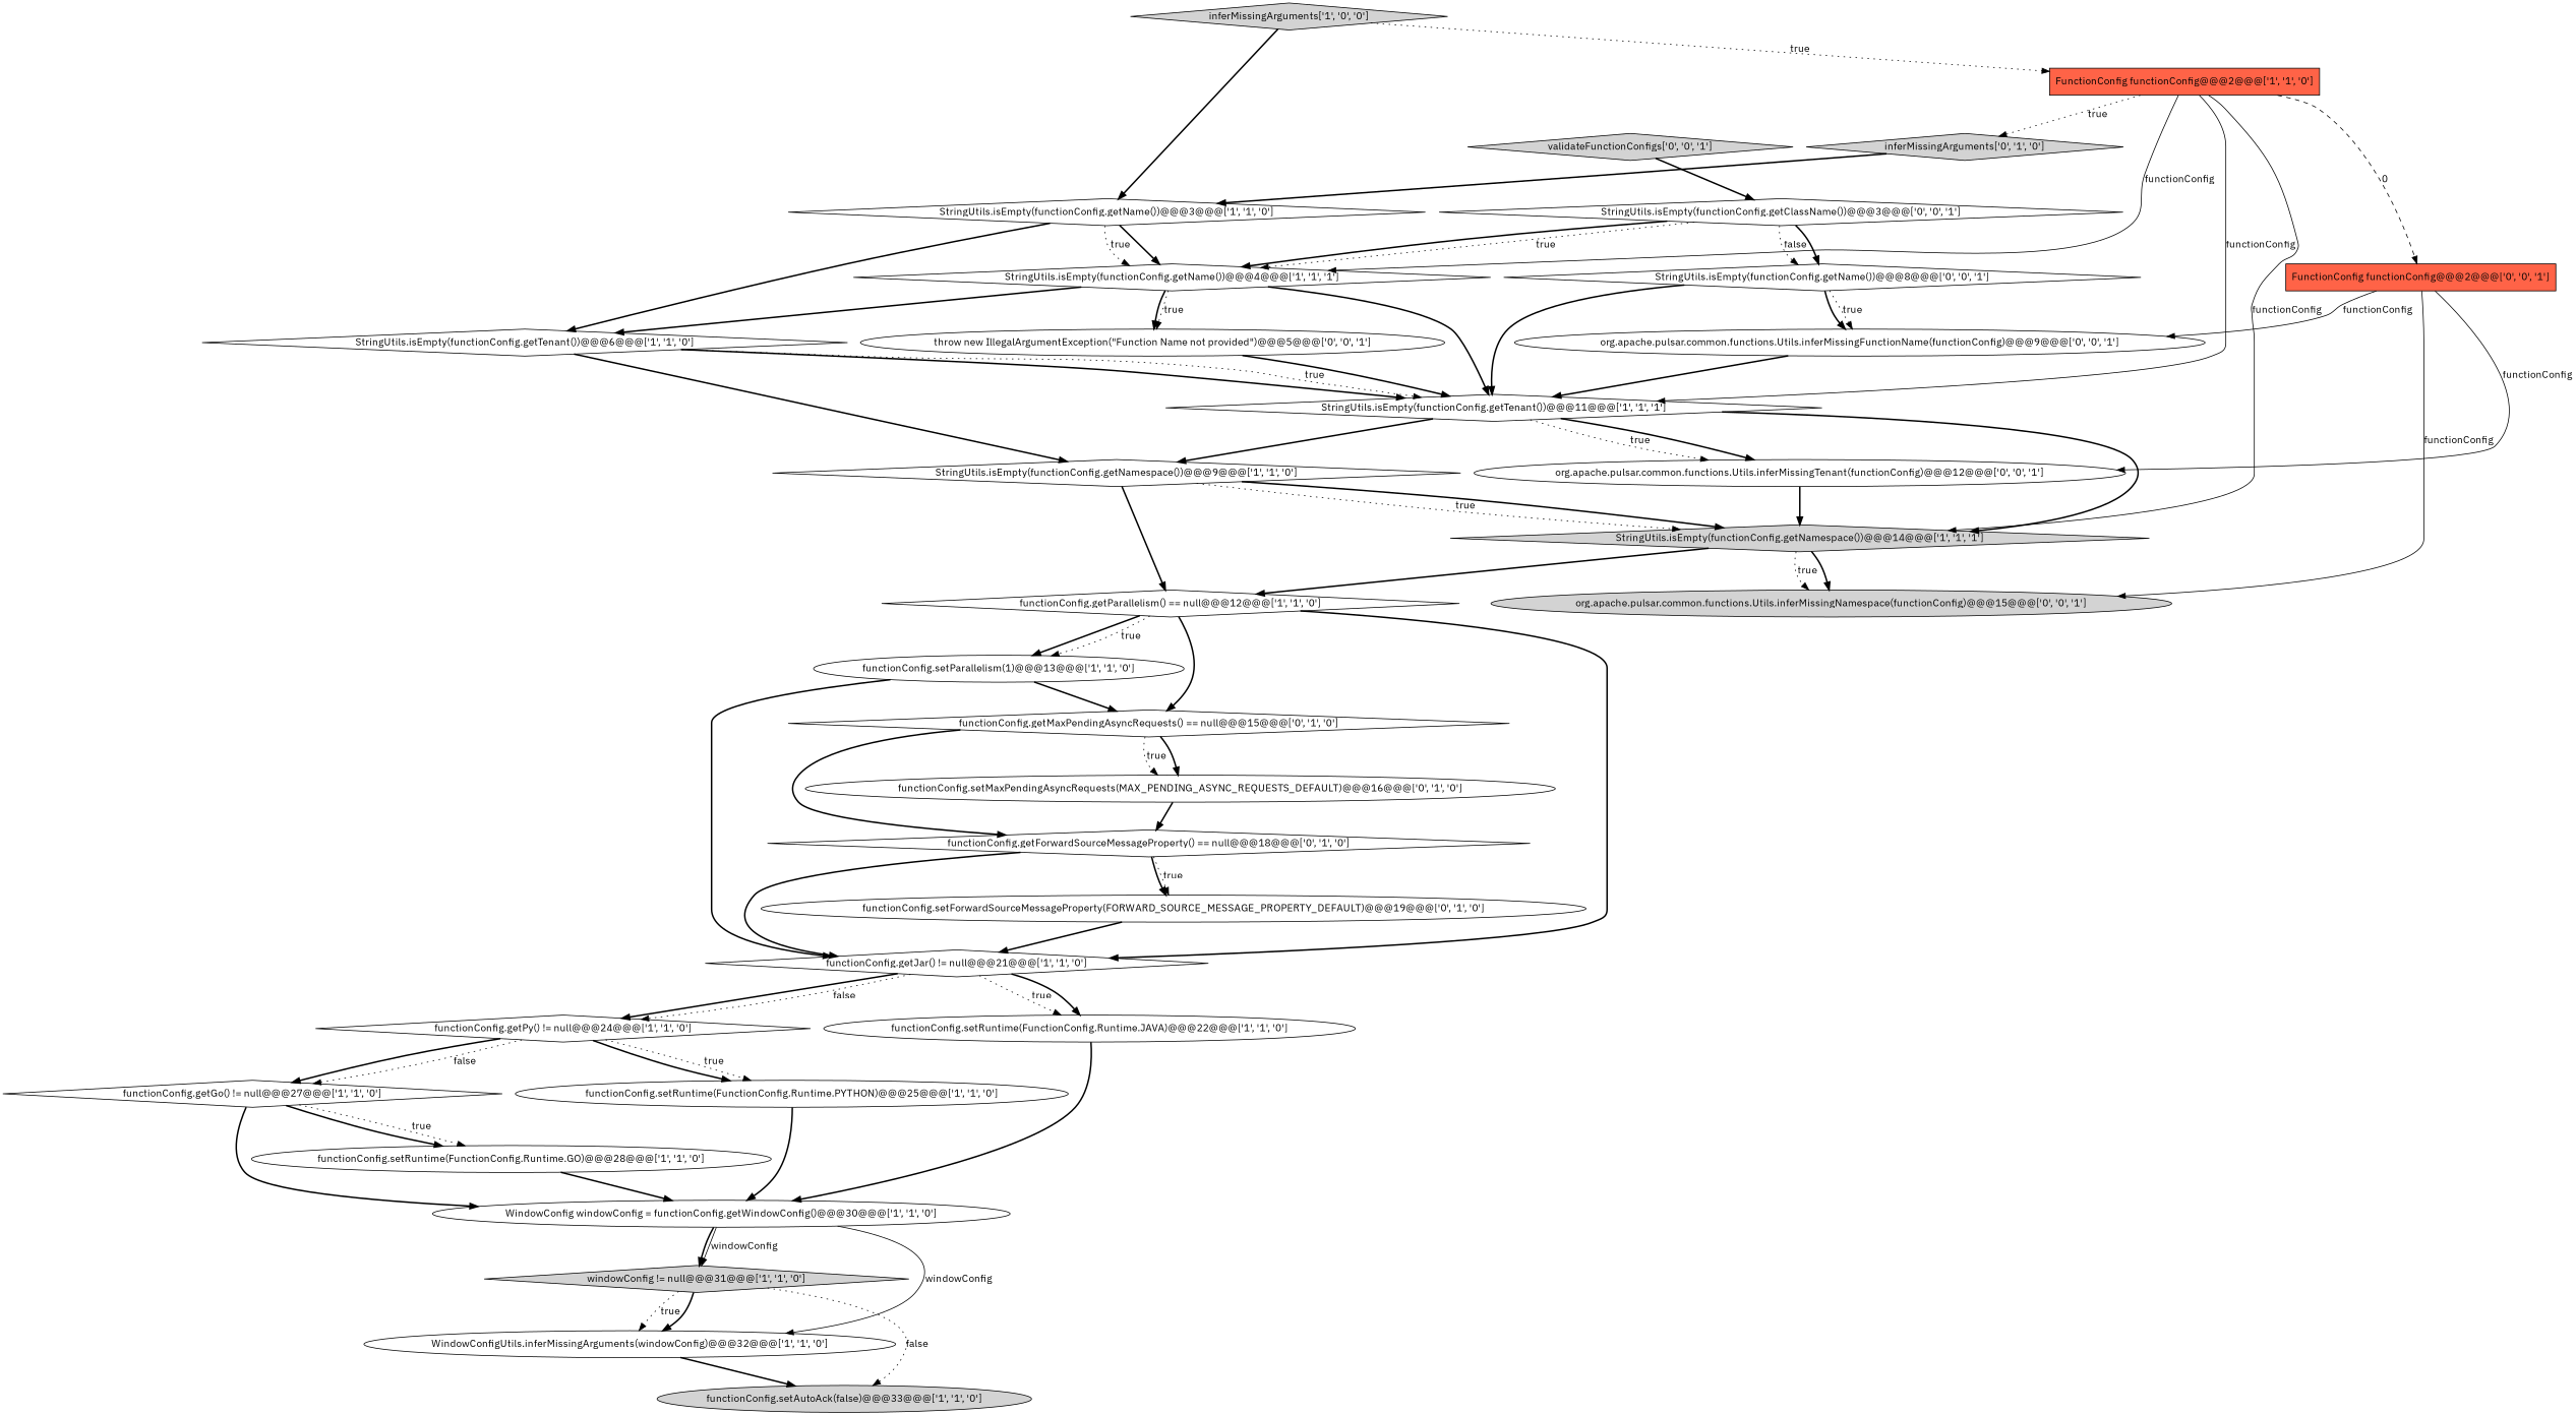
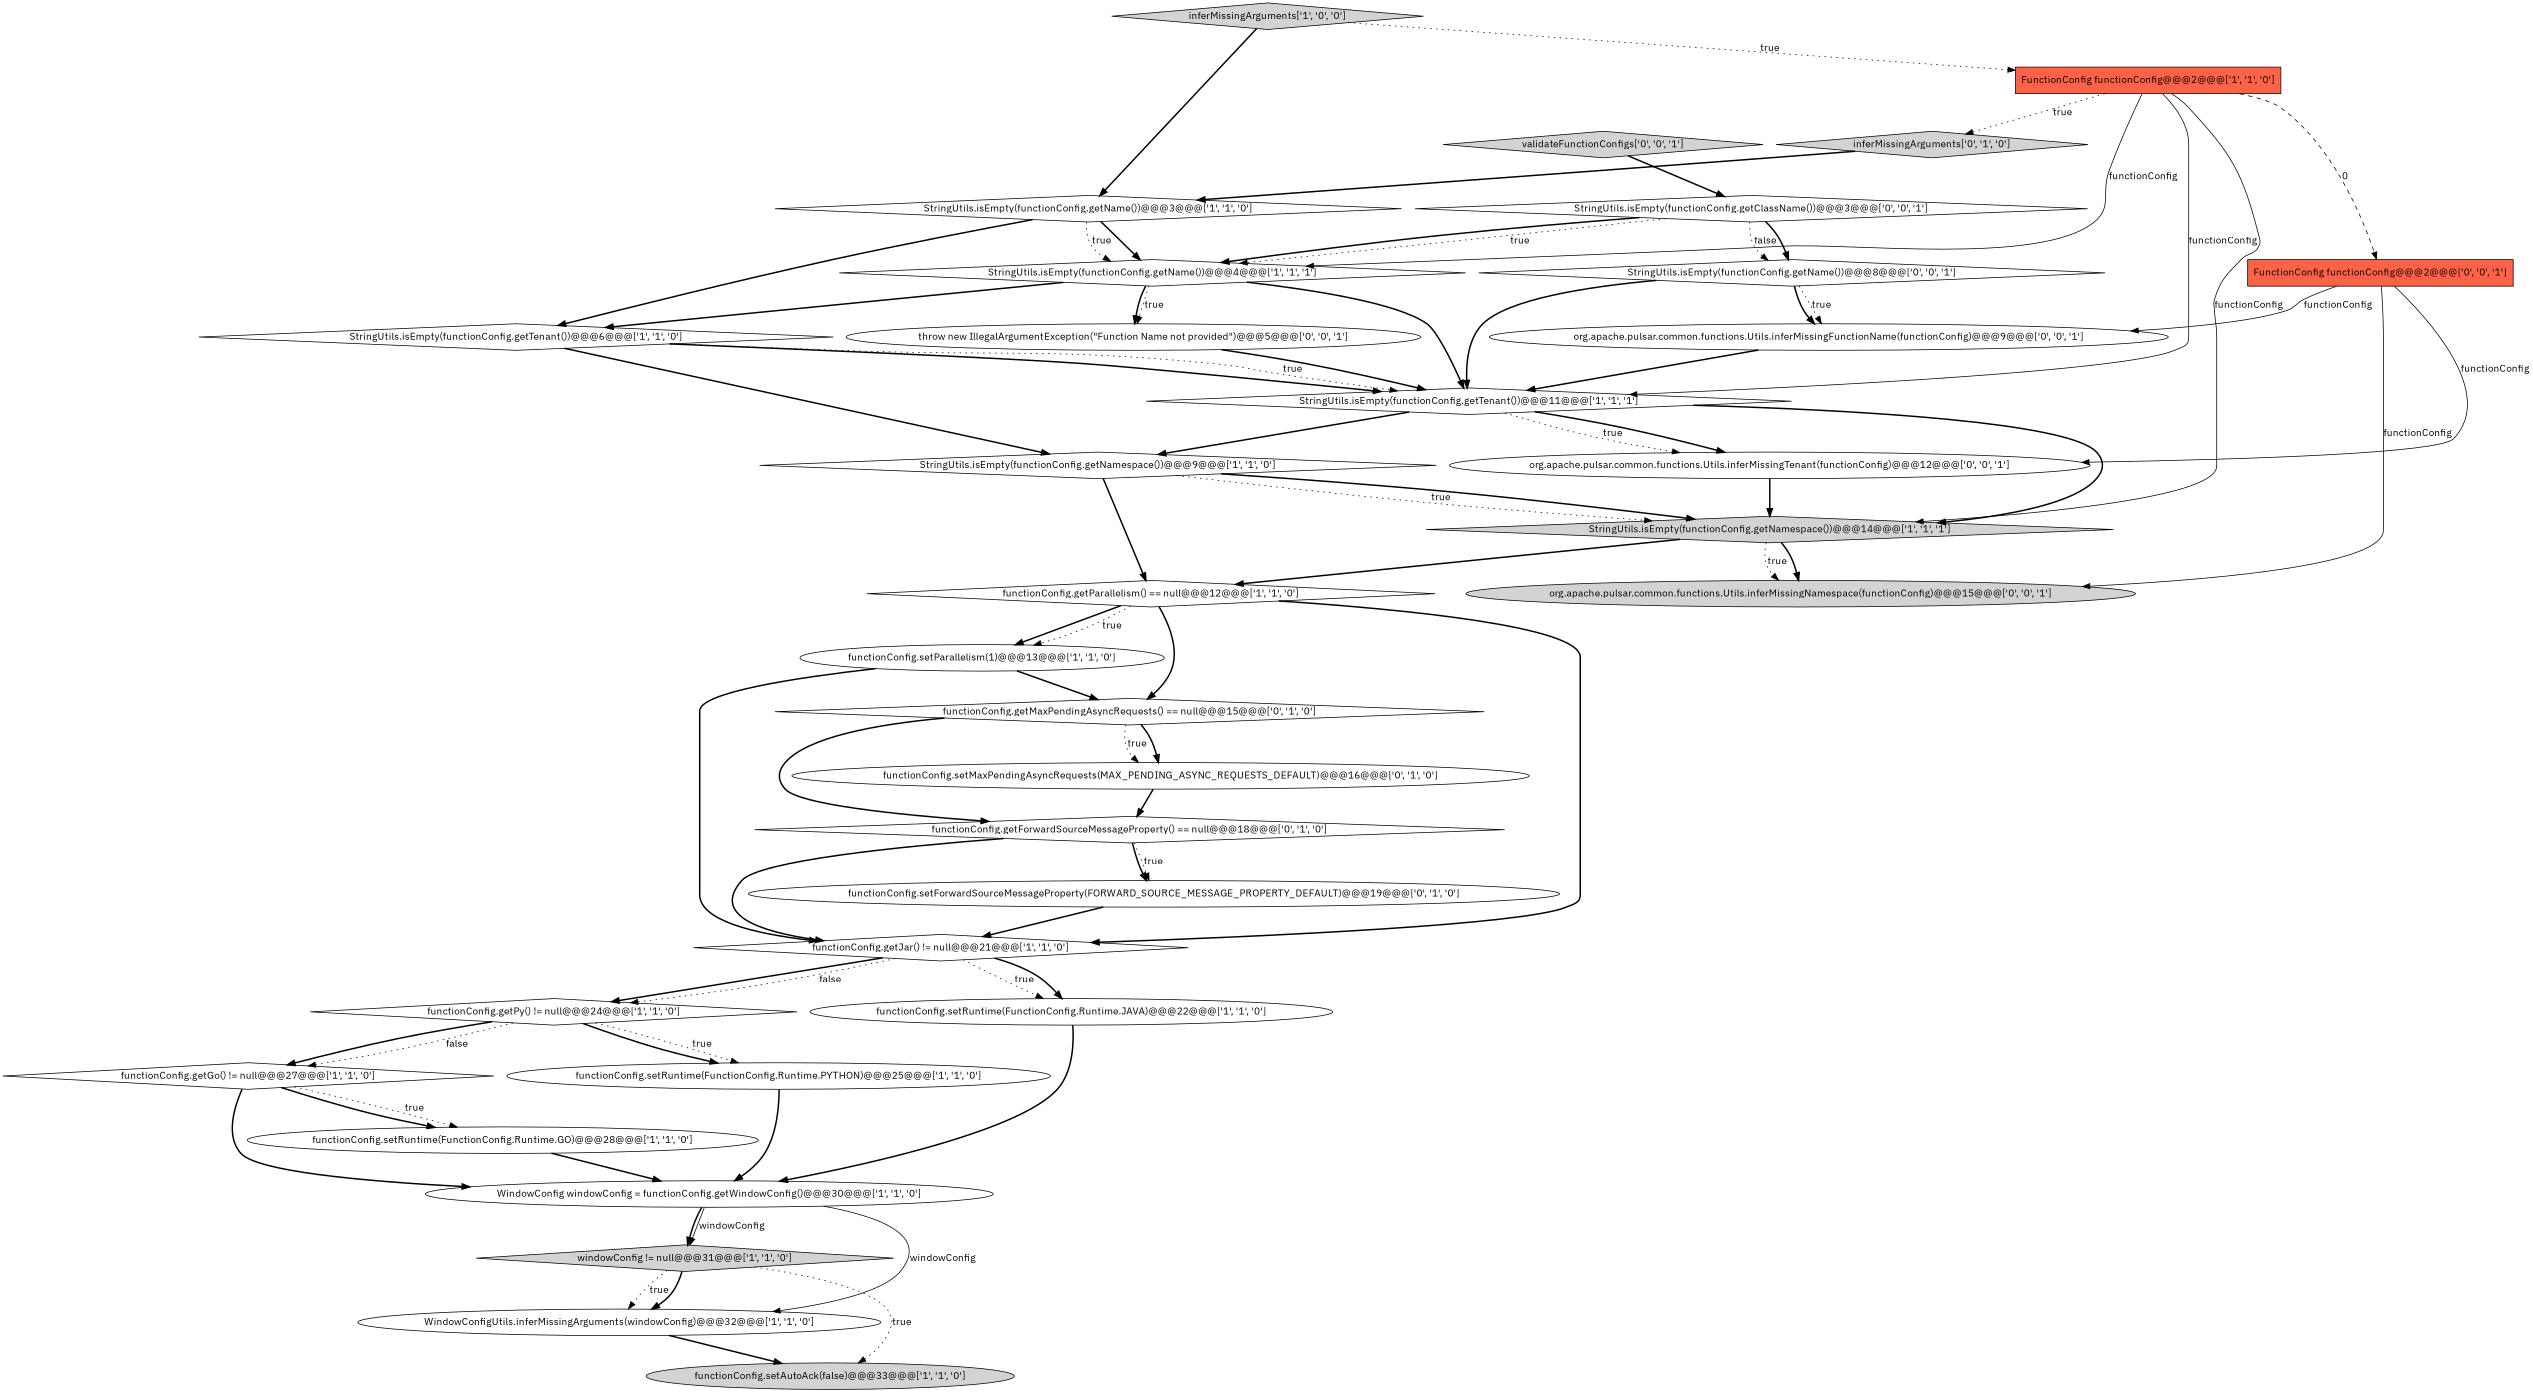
  digraph {
    fontname="IBM Plex Sans"
    node [fillcolor=white fontname="IBM Plex Sans" shape=diamond style=filled]
    edge [fontname="IBM Plex Sans" style=bold]
    n1 [label="functionConfig.setRuntime(FunctionConfig.Runtime.GO)@@@28@@@['1', '1', '0']" shape=ellipse]
    n2 [label="WindowConfig windowConfig = functionConfig.getWindowConfig()@@@30@@@['1', '1', '0']" shape=ellipse]
    n3 [fillcolor=lightgray label="windowConfig != null@@@31@@@['1', '1', '0']"]
    n4 [label="WindowConfigUtils.inferMissingArguments(windowConfig)@@@32@@@['1', '1', '0']" shape=ellipse]
    n5 [label="functionConfig.setForwardSourceMessageProperty(FORWARD_SOURCE_MESSAGE_PROPERTY_DEFAULT)@@@19@@@['0', '1', '0']" shape=ellipse]
    n6 [label="functionConfig.getJar() != null@@@21@@@['1', '1', '0']"]
    n7 [label="functionConfig.getPy() != null@@@24@@@['1', '1', '0']"]
    n8 [label="functionConfig.setRuntime(FunctionConfig.Runtime.JAVA)@@@22@@@['1', '1', '0']" shape=ellipse]
    n9 [label="functionConfig.getMaxPendingAsyncRequests() == null@@@15@@@['0', '1', '0']"]
    n10 [label="functionConfig.setMaxPendingAsyncRequests(MAX_PENDING_ASYNC_REQUESTS_DEFAULT)@@@16@@@['0', '1', '0']" shape=ellipse]
    n11 [label="functionConfig.getForwardSourceMessageProperty() == null@@@18@@@['0', '1', '0']"]
    n12 [fillcolor=tomato label="FunctionConfig functionConfig@@@2@@@['0', '0', '1']" shape=box]
    n13 [label="org.apache.pulsar.common.functions.Utils.inferMissingFunctionName(functionConfig)@@@9@@@['0', '0', '1']" shape=ellipse]
    n14 [label="org.apache.pulsar.common.functions.Utils.inferMissingTenant(functionConfig)@@@12@@@['0', '0', '1']" shape=ellipse]
    n15 [fillcolor=lightgray label="org.apache.pulsar.common.functions.Utils.inferMissingNamespace(functionConfig)@@@15@@@['0', '0', '1']" shape=ellipse]
    n16 [label="StringUtils.isEmpty(functionConfig.getTenant())@@@11@@@['1', '1', '1']"]
    n17 [fillcolor=lightgray label="StringUtils.isEmpty(functionConfig.getNamespace())@@@14@@@['1', '1', '1']"]
    n18 [label="StringUtils.isEmpty(functionConfig.getName())@@@3@@@['1', '1', '0']"]
    n19 [label="StringUtils.isEmpty(functionConfig.getName())@@@4@@@['1', '1', '1']"]
    n20 [label="StringUtils.isEmpty(functionConfig.getTenant())@@@6@@@['1', '1', '0']"]
    n21 [label="throw new IllegalArgumentException(\"Function Name not provided\")@@@5@@@['0', '0', '1']" shape=ellipse]
    n22 [label="StringUtils.isEmpty(functionConfig.getNamespace())@@@9@@@['1', '1', '0']"]
    n23 [label="functionConfig.getGo() != null@@@27@@@['1', '1', '0']"]
    n24 [label="functionConfig.setRuntime(FunctionConfig.Runtime.PYTHON)@@@25@@@['1', '1', '0']" shape=ellipse]
    n25 [fillcolor=lightgray label="functionConfig.setAutoAck(false)@@@33@@@['1', '1', '0']" shape=ellipse]
    n26 [label="functionConfig.setParallelism(1)@@@13@@@['1', '1', '0']" shape=ellipse]
    n27 [label="functionConfig.getParallelism() == null@@@12@@@['1', '1', '0']"]
    n28 [fillcolor=lightgray label="inferMissingArguments['1', '0', '0']"]
    n29 [fillcolor=tomato label="FunctionConfig functionConfig@@@2@@@['1', '1', '0']" shape=box]
    n30 [fillcolor=lightgray label="inferMissingArguments['0', '1', '0']"]
    n31 [fillcolor=lightgray label="validateFunctionConfigs['0', '0', '1']"]
    n32 [label="StringUtils.isEmpty(functionConfig.getClassName())@@@3@@@['0', '0', '1']"]
    n33 [label="StringUtils.isEmpty(functionConfig.getName())@@@8@@@['0', '0', '1']"]
    n1 -> n2
    n2 -> n3
    n2 -> n3 [label=windowConfig style=solid]
    n2 -> n4 [label=windowConfig style=solid]
    n3 -> n4 [label=true style=dotted]
    n3 -> n4
-   n3 -> n25 [label=false style=dotted]
+   n3 -> n25 [label=true style=dotted]
    n4 -> n25
    n5 -> n6
    n6 -> n7
    n6 -> n7 [label=false style=dotted]
    n6 -> n8 [label=true style=dotted]
    n6 -> n8
    n7 -> n23 [label=false style=dotted]
    n7 -> n23
    n7 -> n24
    n7 -> n24 [label=true style=dotted]
    n8 -> n2
    n9 -> n10
    n9 -> n10 [label=true style=dotted]
    n9 -> n11
    n10 -> n11
    n11 -> n5
    n11 -> n5 [label=true style=dotted]
    n11 -> n6
    n12 -> n13 [label=functionConfig style=solid]
    n12 -> n14 [label=functionConfig style=solid]
    n12 -> n15 [label=functionConfig style=solid]
    n13 -> n16
    n14 -> n17
    n16 -> n14 [label=true style=dotted]
    n16 -> n14
    n16 -> n17
    n16 -> n22
    n17 -> n15
    n17 -> n15 [label=true style=dotted]
    n17 -> n27
    n18 -> n19
    n18 -> n19 [label=true style=dotted]
    n18 -> n20
    n19 -> n16
    n19 -> n20
    n19 -> n21
    n19 -> n21 [label=true style=dotted]
    n20 -> n16 [label=true style=dotted]
    n20 -> n16
    n20 -> n22
    n21 -> n16
    n22 -> n17 [label=true style=dotted]
    n22 -> n17
    n22 -> n27
    n23 -> n1
    n23 -> n1 [label=true style=dotted]
    n23 -> n2
    n24 -> n2
    n26 -> n6
    n26 -> n9
    n27 -> n6
    n27 -> n9
    n27 -> n26
    n27 -> n26 [label=true style=dotted]
    n28 -> n18
    n28 -> n29 [label=true style=dotted]
    n29 -> n12 [label=0 style=dashed]
    n29 -> n16 [label=functionConfig style=solid]
    n29 -> n17 [label=functionConfig style=solid]
    n29 -> n19 [label=functionConfig style=solid]
    n29 -> n30 [label=true style=dotted]
    n30 -> n18
    n31 -> n32
    n32 -> n19
    n32 -> n19 [label=true style=dotted]
    n32 -> n33 [label=false style=dotted]
    n32 -> n33
    n33 -> n13
    n33 -> n13 [label=true style=dotted]
    n33 -> n16
  }
